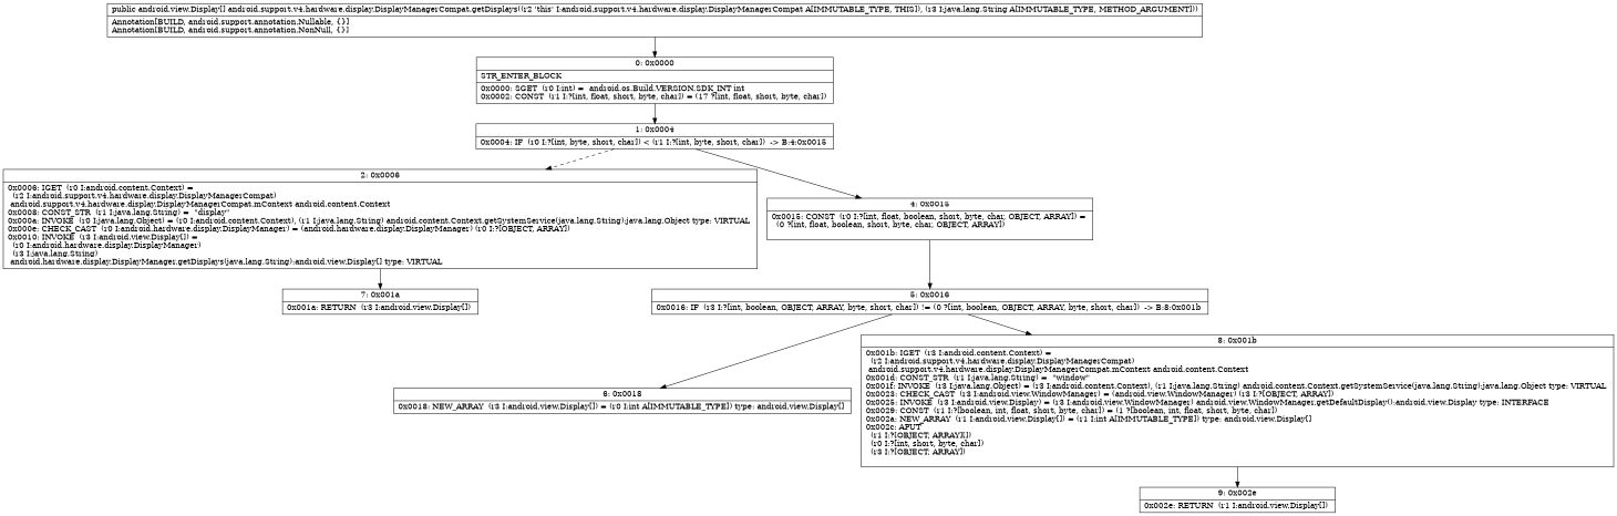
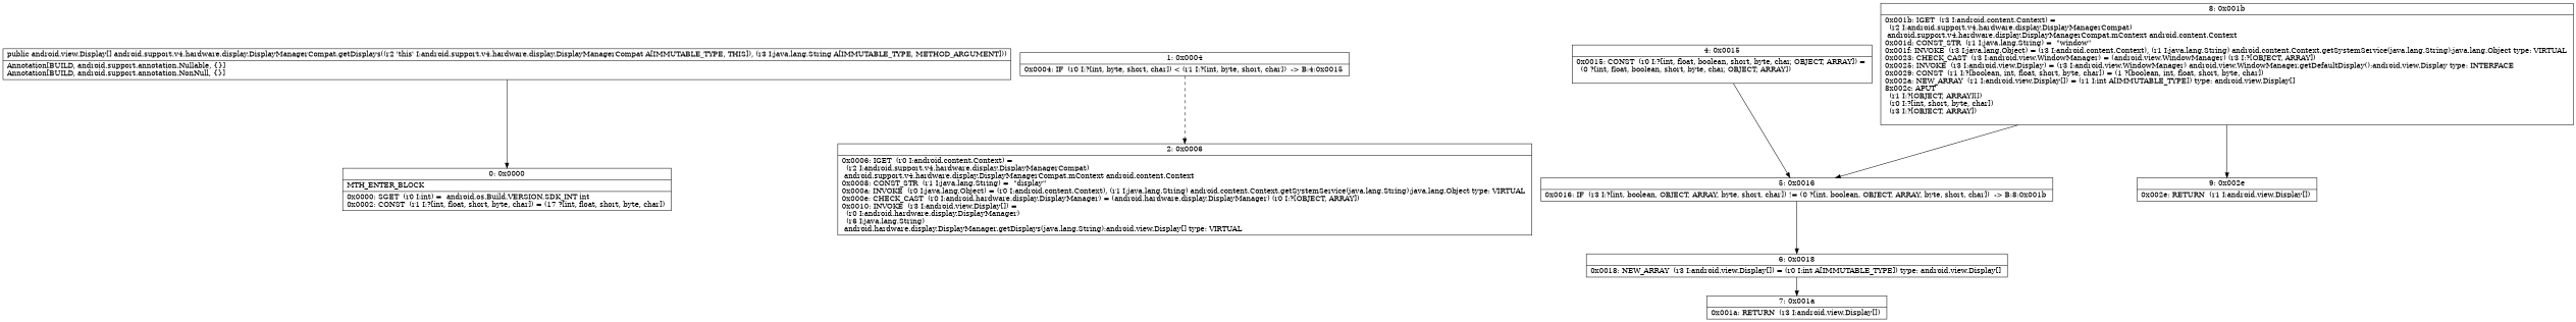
  digraph {
    node [shape=record]
-   n1 [label="{0\:\ 0x0000|STR_ENTER_BLOCK\l|0x0000: SGET  (r0 I:int) =  android.os.Build.VERSION.SDK_INT int \l0x0002: CONST  (r1 I:?[int, float, short, byte, char]) = (17 ?[int, float, short, byte, char]) \l}"]
+   n1 [label="{0\:\ 0x0000|MTH_ENTER_BLOCK\l|0x0000: SGET  (r0 I:int) =  android.os.Build.VERSION.SDK_INT int \l0x0002: CONST  (r1 I:?[int, float, short, byte, char]) = (17 ?[int, float, short, byte, char]) \l}"]
    n2 [label="{1\:\ 0x0004|0x0004: IF  (r0 I:?[int, byte, short, char]) \< (r1 I:?[int, byte, short, char])  \-\> B:4:0x0015 \l}"]
-   n3 [label="{2\:\ 0x0006|0x0006: IGET  (r0 I:android.content.Context) = \l  (r2 I:android.support.v4.hardware.display.DisplayManagerCompat)\l android.support.v4.hardware.display.DisplayManagerCompat.mContext android.content.Context \l0x0008: CONST_STR  (r1 I:java.lang.String) =  \"display\" \l0x000a: INVOKE  (r0 I:java.lang.Object) = (r0 I:android.content.Context), (r1 I:java.lang.String) android.content.Context.getSystemService(java.lang.String):java.lang.Object type: VIRTUAL \l0x000e: CHECK_CAST  (r0 I:android.hardware.display.DisplayManager) = (android.hardware.display.DisplayManager) (r0 I:?[OBJECT, ARRAY]) \l0x0010: INVOKE  (r3 I:android.view.Display[]) = \l  (r0 I:android.hardware.display.DisplayManager)\l  (r3 I:java.lang.String)\l android.hardware.display.DisplayManager.getDisplays(java.lang.String):android.view.Display[] type: VIRTUAL \l}"]
+   n3 [label="{2\:\ 0x0006|0x0006: IGET  (r0 I:android.content.Context) = \l  (r2 I:android.support.v4.hardware.display.DisplayManagerCompat)\l android.support.v4.hardware.display.DisplayManagerCompat.mContext android.content.Context \l0x0008: CONST_STR  (r1 I:java.lang.String) =  \"display\" \l0x000a: INVOKE  (r0 I:java.lang.Object) = (r0 I:android.content.Context), (r1 I:java.lang.String) android.content.Context.getSystemService(java.lang.String):java.lang.Object type: VIRTUAL \l0x000e: CHECK_CAST  (r0 I:android.hardware.display.DisplayManager) = (android.hardware.display.DisplayManager) (r0 I:?[OBJECT, ARRAY]) \l0x0010: INVOKE  (r3 I:android.view.Display[]) = \l  (r0 I:android.hardware.display.DisplayManager)\l  (r6 I:java.lang.String)\l android.hardware.display.DisplayManager.getDisplays(java.lang.String):android.view.Display[] type: VIRTUAL \l}"]
    n4 [label="{4\:\ 0x0015|0x0015: CONST  (r0 I:?[int, float, boolean, short, byte, char, OBJECT, ARRAY]) = \l  (0 ?[int, float, boolean, short, byte, char, OBJECT, ARRAY])\l \l}"]
    n5 [label="{5\:\ 0x0016|0x0016: IF  (r3 I:?[int, boolean, OBJECT, ARRAY, byte, short, char]) != (0 ?[int, boolean, OBJECT, ARRAY, byte, short, char])  \-\> B:8:0x001b \l}"]
    n6 [label="{6\:\ 0x0018|0x0018: NEW_ARRAY  (r3 I:android.view.Display[]) = (r0 I:int A[IMMUTABLE_TYPE]) type: android.view.Display[] \l}"]
-   n7 [label="{8\:\ 0x001b|0x001b: IGET  (r3 I:android.content.Context) = \l  (r2 I:android.support.v4.hardware.display.DisplayManagerCompat)\l android.support.v4.hardware.display.DisplayManagerCompat.mContext android.content.Context \l0x001d: CONST_STR  (r1 I:java.lang.String) =  \"window\" \l0x001f: INVOKE  (r3 I:java.lang.Object) = (r3 I:android.content.Context), (r1 I:java.lang.String) android.content.Context.getSystemService(java.lang.String):java.lang.Object type: VIRTUAL \l0x0023: CHECK_CAST  (r3 I:android.view.WindowManager) = (android.view.WindowManager) (r3 I:?[OBJECT, ARRAY]) \l0x0025: INVOKE  (r3 I:android.view.Display) = (r3 I:android.view.WindowManager) android.view.WindowManager.getDefaultDisplay():android.view.Display type: INTERFACE \l0x0029: CONST  (r1 I:?[boolean, int, float, short, byte, char]) = (1 ?[boolean, int, float, short, byte, char]) \l0x002a: NEW_ARRAY  (r1 I:android.view.Display[]) = (r1 I:int A[IMMUTABLE_TYPE]) type: android.view.Display[] \l0x002c: APUT  \l  (r1 I:?[OBJECT, ARRAY][])\l  (r0 I:?[int, short, byte, char])\l  (r3 I:?[OBJECT, ARRAY])\l \l}"]
+   n7 [label="{8\:\ 0x001b|0x001b: IGET  (r3 I:android.content.Context) = \l  (r2 I:android.support.v4.hardware.display.DisplayManagerCompat)\l android.support.v4.hardware.display.DisplayManagerCompat.mContext android.content.Context \l0x001d: CONST_STR  (r1 I:java.lang.String) =  \"window\" \l0x001f: INVOKE  (r3 I:java.lang.Object) = (r3 I:android.content.Context), (r1 I:java.lang.String) android.content.Context.getSystemService(java.lang.String):java.lang.Object type: VIRTUAL \l0x0023: CHECK_CAST  (r3 I:android.view.WindowManager) = (android.view.WindowManager) (r3 I:?[OBJECT, ARRAY]) \l0x0025: INVOKE  (r3 I:android.view.Display) = (r3 I:android.view.WindowManager) android.view.WindowManager.getDefaultDisplay():android.view.Display type: INTERFACE \l0x0029: CONST  (r1 I:?[boolean, int, float, short, byte, char]) = (1 ?[boolean, int, float, short, byte, char]) \l0x002a: NEW_ARRAY  (r1 I:android.view.Display[]) = (r1 I:int A[IMMUTABLE_TYPE]) type: android.view.Display[] \l8x002c: APUT  \l  (r1 I:?[OBJECT, ARRAY][])\l  (r0 I:?[int, short, byte, char])\l  (r3 I:?[OBJECT, ARRAY])\l \l}"]
    n8 [label="{7\:\ 0x001a|0x001a: RETURN  (r3 I:android.view.Display[]) \l}"]
    n9 [label="{9\:\ 0x002e|0x002e: RETURN  (r1 I:android.view.Display[]) \l}"]
    n10 [label="{public android.view.Display[] android.support.v4.hardware.display.DisplayManagerCompat.getDisplays((r2 'this' I:android.support.v4.hardware.display.DisplayManagerCompat A[IMMUTABLE_TYPE, THIS]), (r3 I:java.lang.String A[IMMUTABLE_TYPE, METHOD_ARGUMENT]))  | Annotation[BUILD, android.support.annotation.Nullable, \{\}]\lAnnotation[BUILD, android.support.annotation.NonNull, \{\}]\l}"]
-   n1 -> n2
    n2 -> n3 [style=dashed]
-   n2 -> n4
    n4 -> n5
    n5 -> n6 [style=solid]
-   n5 -> n7
-   n3 -> n8
+   n7 -> n5
+   n6 -> n8
    n7 -> n9
    n10 -> n1
  }
